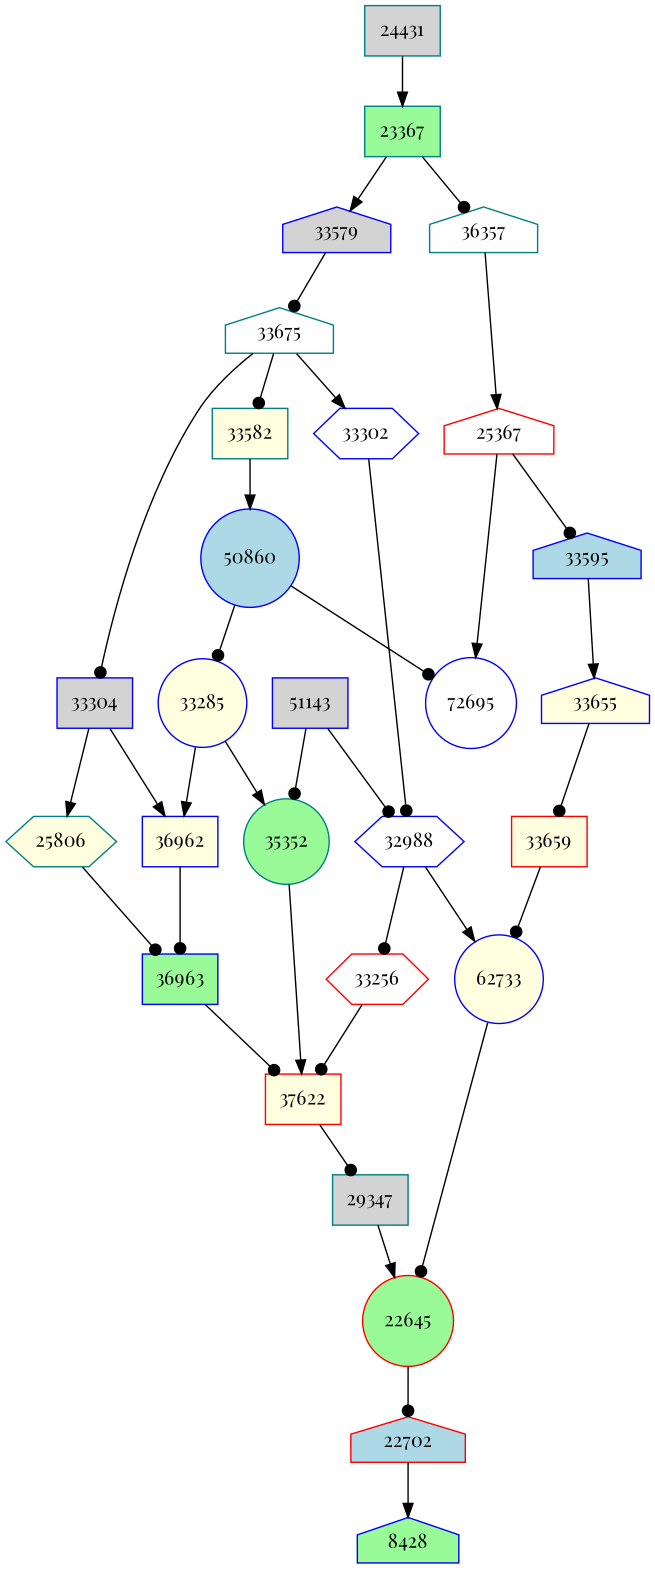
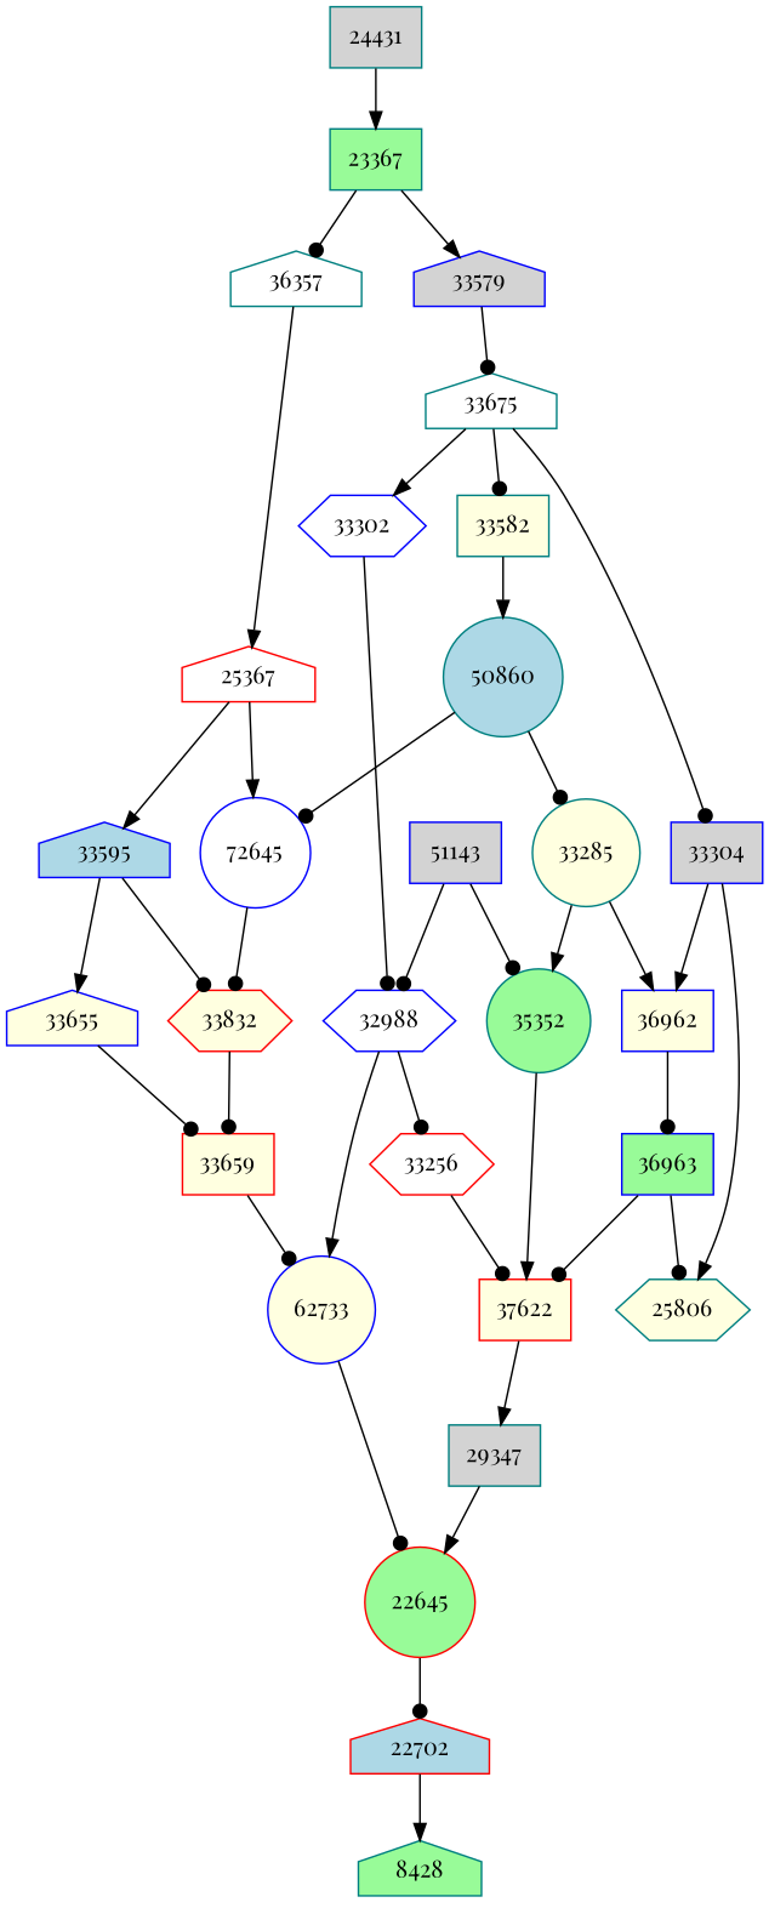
  strict digraph {
    fontname="Playfair Display"
    node [color=blue fillcolor=lightyellow fontname="Playfair Display" shape=box style=filled]
    edge [arrowhead=dot fontname="Playfair Display"]
-   n1 [fillcolor=palegreen label=8428 shape=house]
+   n1 [color=teal fillcolor=palegreen label=8428 shape=house]
    n2 [color=red fillcolor=lightblue label=22702 shape=house]
    n3 [color=red fillcolor=palegreen label=22645 shape=circle]
    n4 [color=teal fillcolor=lightgrey label=29347]
    n5 [label=62733 shape=circle]
    n6 [color=red label=37622]
    n7 [fillcolor=white label=32988 shape=hexagon]
    n8 [color=red fillcolor=white label=33256 shape=hexagon]
    n9 [color=red label=33659]
    n10 [fillcolor=palegreen label=36963]
    n11 [color=teal fillcolor=palegreen label=35352 shape=circle]
    n12 [fillcolor=lightgrey label=51143]
    n13 [label=33655 shape=house]
+   n14 [color=red label=33832 shape=hexagon]
    n15 [label=36962]
    n16 [color=teal label=25806 shape=hexagon]
-   n17 [label=33285 shape=circle]
+   n17 [color=teal label=33285 shape=circle]
    n18 [fillcolor=white label=33302 shape=hexagon]
    n19 [fillcolor=lightblue label=33595 shape=house]
-   n20 [fillcolor=white label=72695 shape=circle]
+   n20 [fillcolor=white label=72645 shape=circle]
    n21 [fillcolor=lightgrey label=33304]
-   n22 [fillcolor=lightblue label=50860 shape=circle]
+   n22 [color=teal fillcolor=lightblue label=50860 shape=circle]
    n23 [color=teal fillcolor=white label=33675 shape=house]
    n24 [color=teal label=33582]
    n25 [color=red fillcolor=white label=25367 shape=house]
    n26 [fillcolor=lightgrey label=33579 shape=house]
    n27 [color=teal fillcolor=white label=36357 shape=house]
    n28 [color=teal fillcolor=palegreen label=23367]
    n29 [color=teal fillcolor=lightgrey label=24431]
    n2 -> n1 [arrowhead=normal]
    n3 -> n2
    n4 -> n3 [arrowhead=normal]
    n5 -> n3
-   n6 -> n4
+   n6 -> n4 [arrowhead=normal]
    n7 -> n5 [arrowhead=normal]
    n7 -> n8
    n8 -> n6
    n9 -> n5
    n10 -> n6
    n11 -> n6 [arrowhead=normal]
    n12 -> n7
    n12 -> n11
    n13 -> n9
+   n14 -> n9
    n15 -> n10
-   n16 -> n10
+   n10 -> n16
    n17 -> n11 [arrowhead=normal]
    n17 -> n15 [arrowhead=normal]
    n18 -> n7
    n19 -> n13 [arrowhead=normal]
+   n19 -> n14
+   n20 -> n14
    n21 -> n15 [arrowhead=normal]
    n21 -> n16 [arrowhead=normal]
    n22 -> n17
    n22 -> n20
    n23 -> n18 [arrowhead=normal]
    n23 -> n21
    n23 -> n24
    n24 -> n22 [arrowhead=normal]
-   n25 -> n19
+   n25 -> n19 [arrowhead=normal]
    n25 -> n20 [arrowhead=normal]
    n26 -> n23
    n27 -> n25 [arrowhead=normal]
    n28 -> n26 [arrowhead=normal]
    n28 -> n27
    n29 -> n28 [arrowhead=normal]
  }
